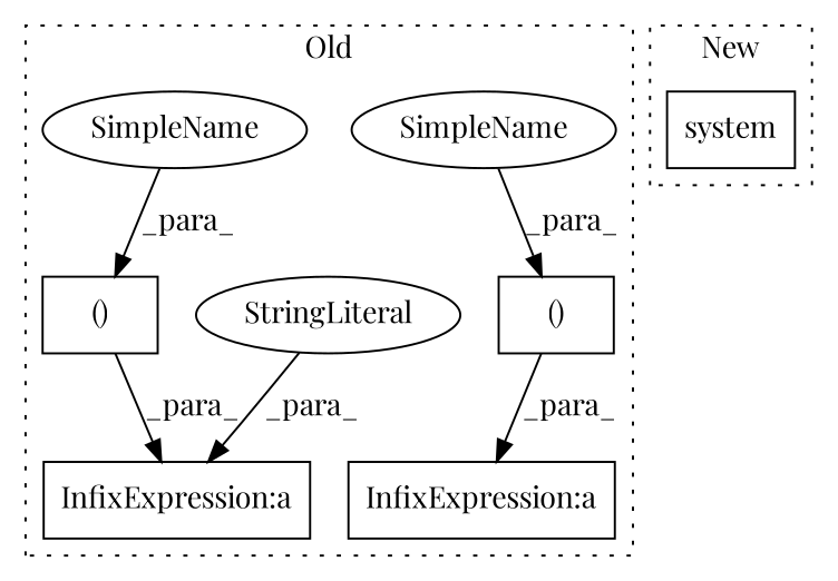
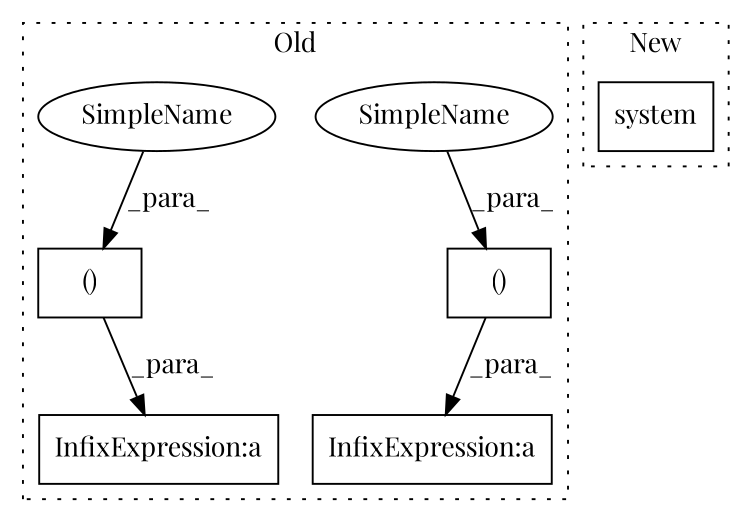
  digraph {
    fontname="Playfair Display"
    node [a=106 l=12 s=2227 shape=box fontname="Playfair Display"]
    edge [fontname="Playfair Display"]
    n1 [l=33 label="()"]
    n2 [a=27 label="InfixExpression:a" s=2215]
-   n3 [a=45 l=13 label=StringLiteral s=2202 shape=ellipse]
    n4 [l=33 label="()" s=2307]
    n5 [a=27 label="InfixExpression:a" s=2295]
    n6 [a=42 label=SimpleName s=2307 shape=ellipse]
    n7 [a=42 label=SimpleName shape=ellipse]
    n8 [a=32 l="7,1" label=system s="2438,2453"]
    subgraph cluster_1 {
      label=Old
      style=dotted
      n1
      n2
-     n3
      n4
      n5
      n6
      n7
    }
    subgraph cluster_2 {
      label=New
      style=dotted
      n8
    }
    n1 -> n2 [label=_para_]
-   n3 -> n2 [label=_para_]
    n4 -> n5 [label=_para_]
    n6 -> n4 [label=_para_]
    n7 -> n1 [label=_para_]
  }
